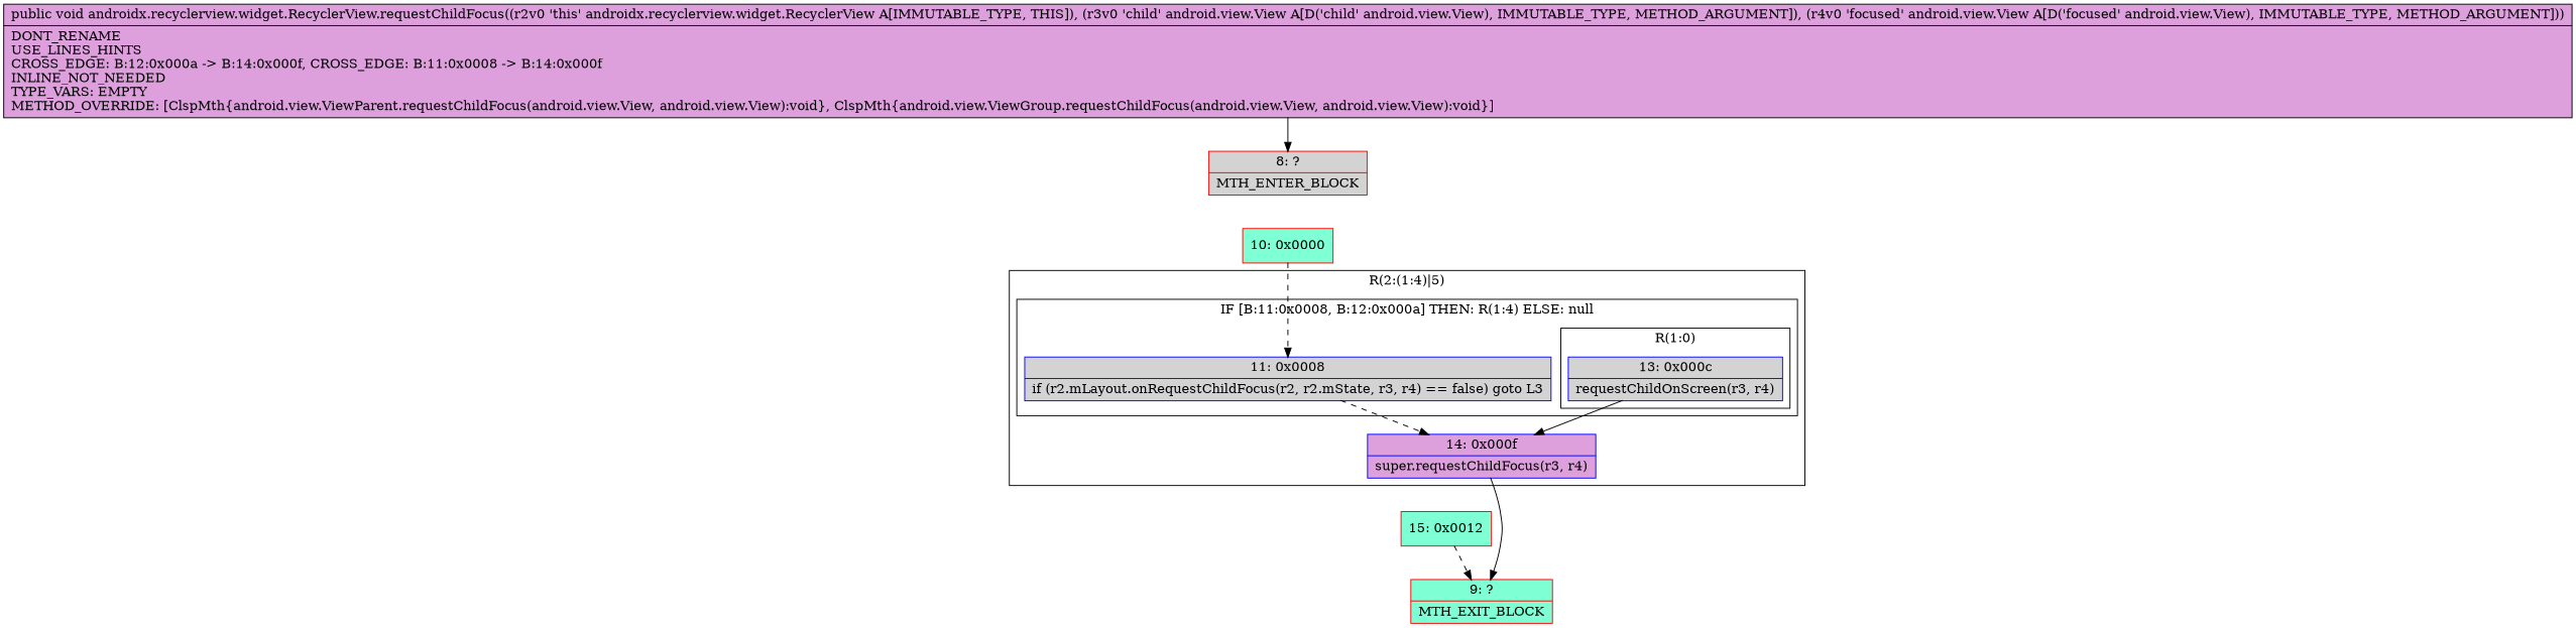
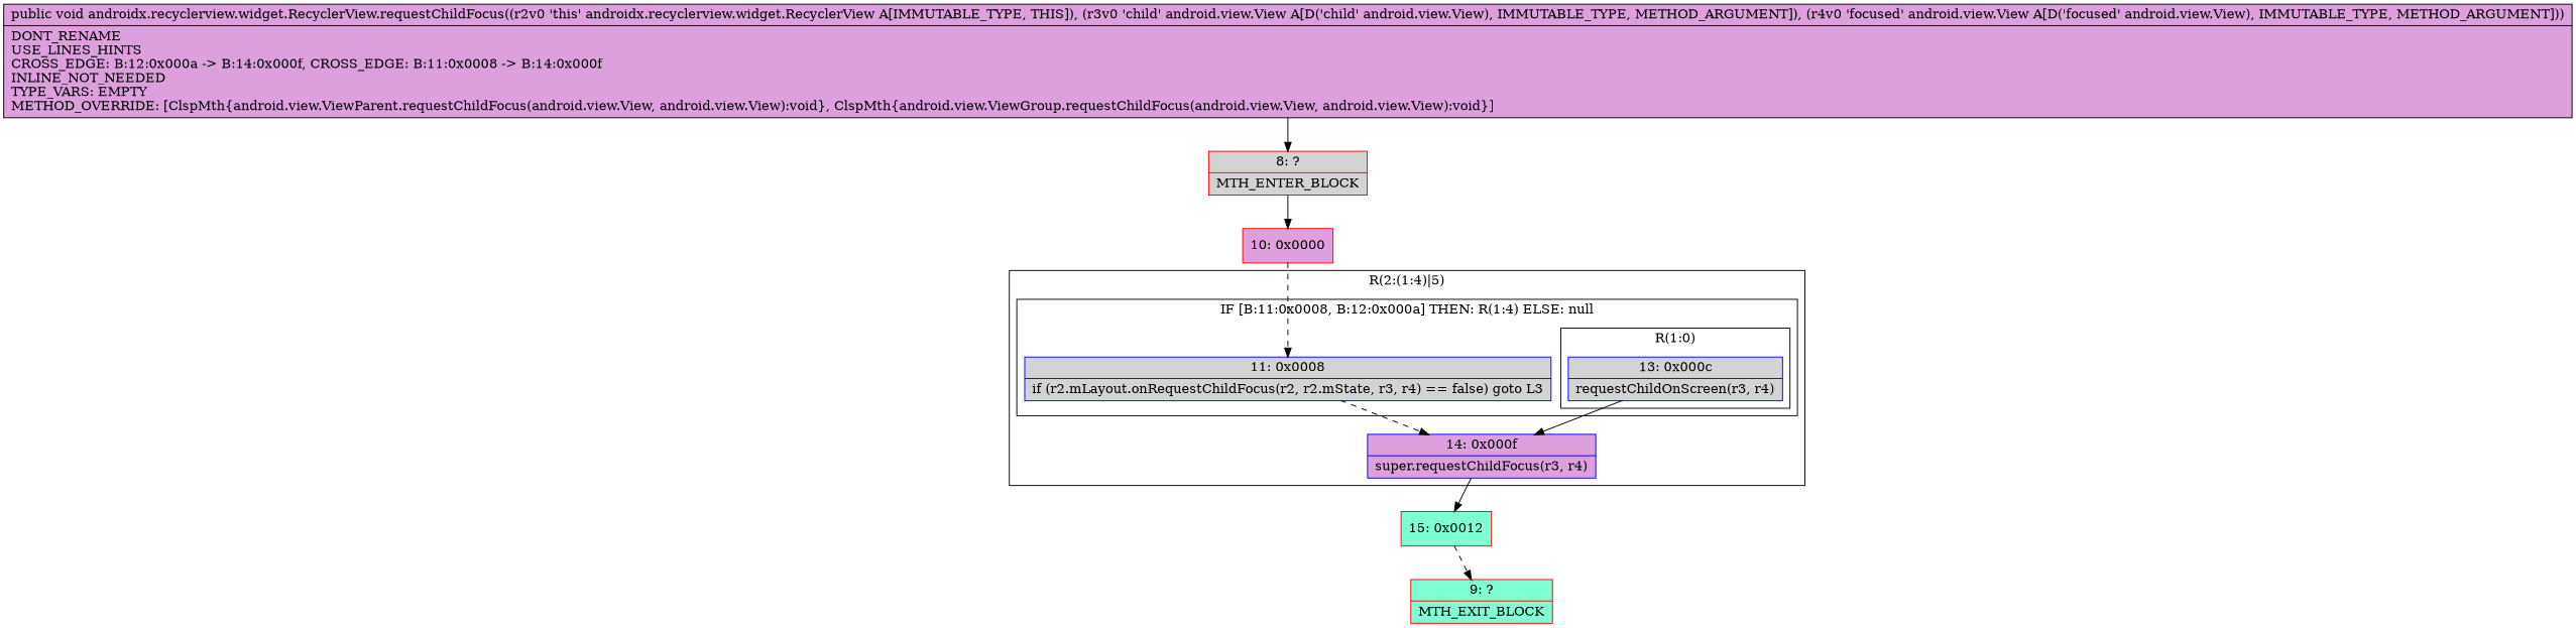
  digraph {
    node [color=red fillcolor=lightgrey shape=record style=filled]
    n1 [color=blue label="{13\:\ 0x000c|requestChildOnScreen(r3, r4)\l}"]
    n2 [color=blue label="{11\:\ 0x0008|if (r2.mLayout.onRequestChildFocus(r2, r2.mState, r3, r4) == false) goto L3\l}"]
    n3 [color=blue fillcolor=plum label="{14\:\ 0x000f|super.requestChildFocus(r3, r4)\l}"]
    n4 [fillcolor=aquamarine label="{15\:\ 0x0012}"]
    n5 [fillcolor=aquamarine label="{9\:\ ?|MTH_EXIT_BLOCK\l}"]
    n6 [label="{8\:\ ?|MTH_ENTER_BLOCK\l}"]
-   n7 [fillcolor=aquamarine label="{10\:\ 0x0000}"]
+   n7 [fillcolor=plum label="{10\:\ 0x0000}"]
    n8 [fillcolor=plum label="{public void androidx.recyclerview.widget.RecyclerView.requestChildFocus((r2v0 'this' androidx.recyclerview.widget.RecyclerView A[IMMUTABLE_TYPE, THIS]), (r3v0 'child' android.view.View A[D('child' android.view.View), IMMUTABLE_TYPE, METHOD_ARGUMENT]), (r4v0 'focused' android.view.View A[D('focused' android.view.View), IMMUTABLE_TYPE, METHOD_ARGUMENT]))  | DONT_RENAME\lUSE_LINES_HINTS\lCROSS_EDGE: B:12:0x000a \-\> B:14:0x000f, CROSS_EDGE: B:11:0x0008 \-\> B:14:0x000f\lINLINE_NOT_NEEDED\lTYPE_VARS: EMPTY\lMETHOD_OVERRIDE: [ClspMth\{android.view.ViewParent.requestChildFocus(android.view.View, android.view.View):void\}, ClspMth\{android.view.ViewGroup.requestChildFocus(android.view.View, android.view.View):void\}]\l}" color=""]
    subgraph cluster_1 {
      label="R(2:(1:4)|5)"
      n3
      subgraph cluster_2 {
        label="IF [B:11:0x0008, B:12:0x000a] THEN: R(1:4) ELSE: null"
        n2
        subgraph cluster_3 {
          label="R(1:0)"
          n1
        }
      }
    }
    n1 -> n3
    n2 -> n3 [style=dashed]
-   n3 -> n5
+   n3 -> n4
    n4 -> n5 [style=dashed]
+   n6 -> n7
    n7 -> n2 [style=dashed]
    n8 -> n6
  }
